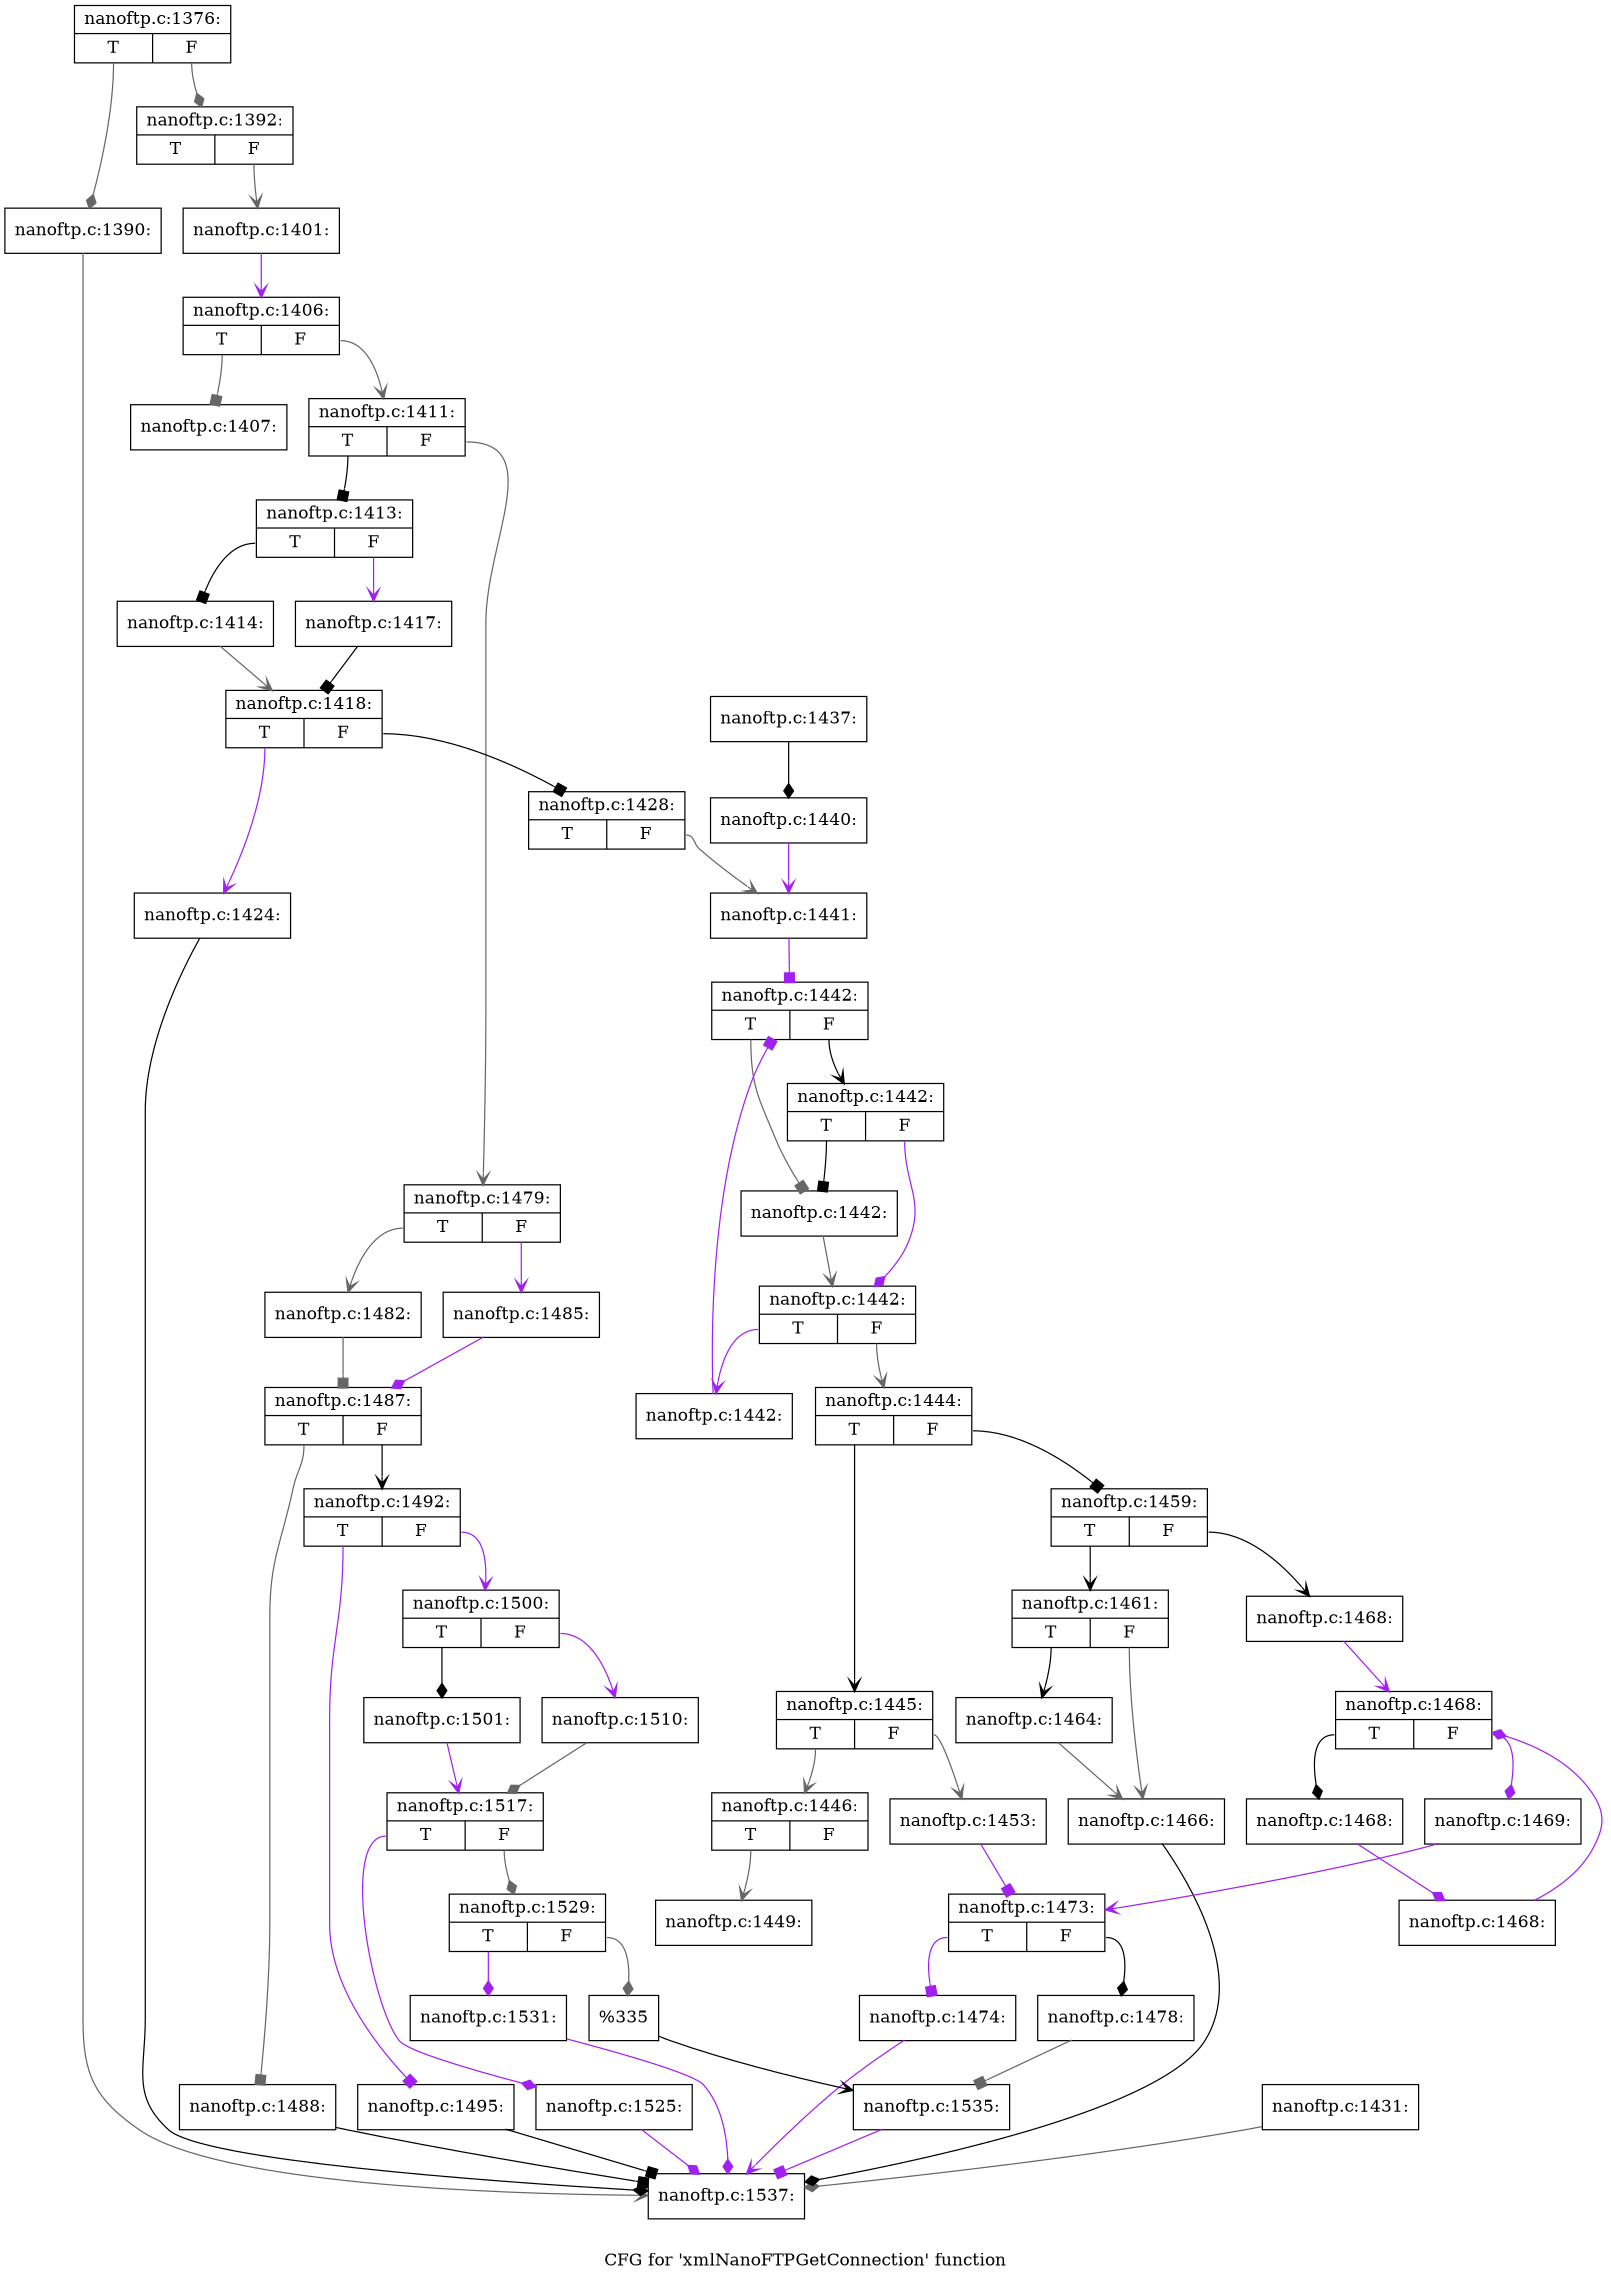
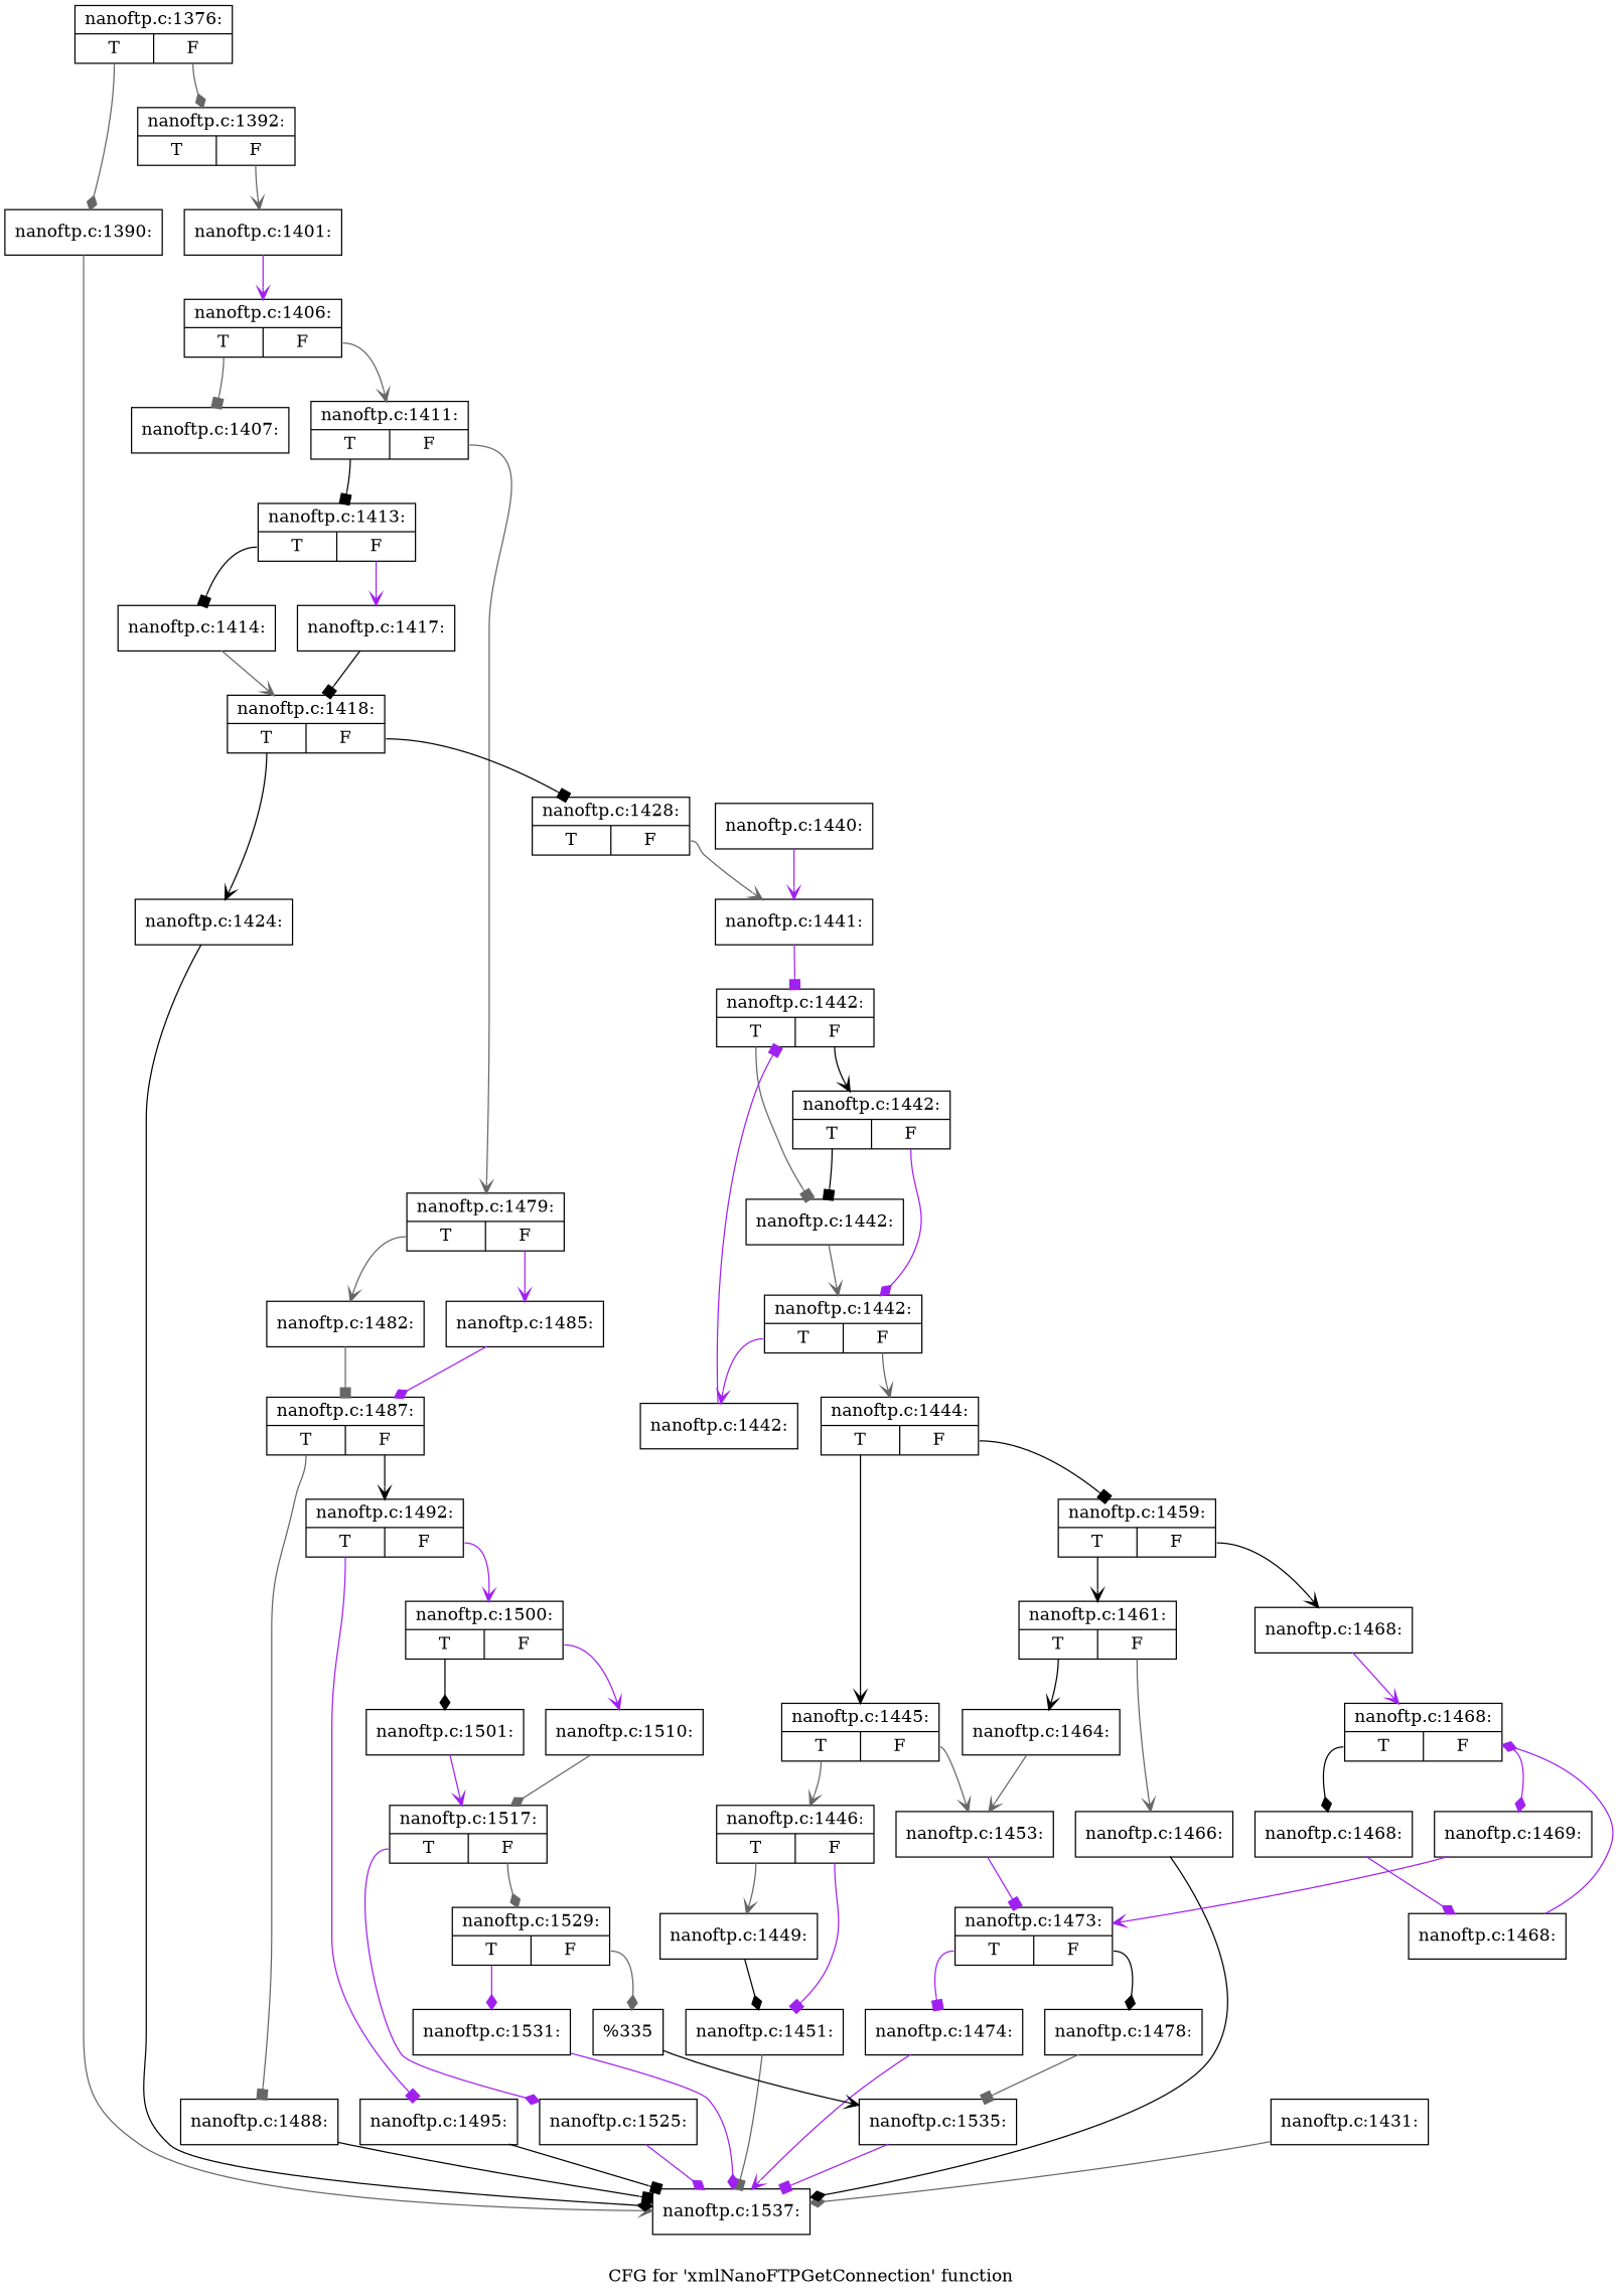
  digraph {
    label="CFG for 'xmlNanoFTPGetConnection' function"
    node [shape=record]
    edge [arrowhead=vee color=purple]
    n1 [label="{nanoftp.c:1376:|{<s0>T|<s1>F}}"]
    n2 [label="{nanoftp.c:1390:}"]
    n3 [label="{nanoftp.c:1392:|{<s0>T|<s1>F}}"]
    n4 [label="{nanoftp.c:1537:}"]
    n5 [label="{nanoftp.c:1401:}"]
    n6 [label="{nanoftp.c:1406:|{<s0>T|<s1>F}}"]
    n7 [label="{nanoftp.c:1407:}"]
    n8 [label="{nanoftp.c:1411:|{<s0>T|<s1>F}}"]
    n9 [label="{nanoftp.c:1413:|{<s0>T|<s1>F}}"]
    n10 [label="{nanoftp.c:1479:|{<s0>T|<s1>F}}"]
    n11 [label="{nanoftp.c:1414:}"]
    n12 [label="{nanoftp.c:1417:}"]
    n13 [label="{nanoftp.c:1482:}"]
    n14 [label="{nanoftp.c:1485:}"]
    n15 [label="{nanoftp.c:1418:|{<s0>T|<s1>F}}"]
    n16 [label="{nanoftp.c:1487:|{<s0>T|<s1>F}}"]
    n17 [label="{nanoftp.c:1424:}"]
    n18 [label="{nanoftp.c:1428:|{<s0>T|<s1>F}}"]
    n19 [label="{nanoftp.c:1441:}"]
    n20 [label="{nanoftp.c:1442:|{<s0>T|<s1>F}}"]
    n21 [label="{nanoftp.c:1431:}"]
-   n22 [label="{nanoftp.c:1437:}"]
    n23 [label="{nanoftp.c:1440:}"]
    n24 [label="{nanoftp.c:1442:}"]
    n25 [label="{nanoftp.c:1442:|{<s0>T|<s1>F}}"]
    n26 [label="{nanoftp.c:1442:|{<s0>T|<s1>F}}"]
    n27 [label="{nanoftp.c:1442:}"]
    n28 [label="{nanoftp.c:1444:|{<s0>T|<s1>F}}"]
    n29 [label="{nanoftp.c:1445:|{<s0>T|<s1>F}}"]
    n30 [label="{nanoftp.c:1459:|{<s0>T|<s1>F}}"]
    n31 [label="{nanoftp.c:1446:|{<s0>T|<s1>F}}"]
    n32 [label="{nanoftp.c:1453:}"]
    n33 [label="{nanoftp.c:1461:|{<s0>T|<s1>F}}"]
    n34 [label="{nanoftp.c:1468:}"]
    n35 [label="{nanoftp.c:1449:}"]
+   n36 [label="{nanoftp.c:1451:}"]
    n37 [label="{nanoftp.c:1473:|{<s0>T|<s1>F}}"]
    n38 [label="{nanoftp.c:1464:}"]
    n39 [label="{nanoftp.c:1466:}"]
    n40 [label="{nanoftp.c:1468:|{<s0>T|<s1>F}}"]
    n41 [label="{nanoftp.c:1474:}"]
    n42 [label="{nanoftp.c:1478:}"]
    n43 [label="{nanoftp.c:1535:}"]
    n44 [label="{nanoftp.c:1468:}"]
    n45 [label="{nanoftp.c:1469:}"]
    n46 [label="{nanoftp.c:1468:}"]
    n47 [label="{nanoftp.c:1488:}"]
    n48 [label="{nanoftp.c:1492:|{<s0>T|<s1>F}}"]
    n49 [label="{nanoftp.c:1495:}"]
    n50 [label="{nanoftp.c:1500:|{<s0>T|<s1>F}}"]
    n51 [label="{nanoftp.c:1501:}"]
    n52 [label="{nanoftp.c:1510:}"]
    n53 [label="{nanoftp.c:1517:|{<s0>T|<s1>F}}"]
    n54 [label="{nanoftp.c:1525:}"]
    n55 [label="{nanoftp.c:1529:|{<s0>T|<s1>F}}"]
    n56 [label="{nanoftp.c:1531:}"]
    n57 [label="{%335}"]
    n1 -> n2 [arrowhead=diamond color=gray40 tailport=s0]
    n1 -> n3 [arrowhead=diamond color=gray40 tailport=s1]
    n2 -> n4 [color=gray40]
    n3 -> n5 [color=gray40 tailport=s1]
    n5 -> n6
    n6 -> n7 [arrowhead=box color=gray40 tailport=s0]
    n6 -> n8 [color=gray40 tailport=s1]
    n8 -> n9 [arrowhead=box color=black tailport=s0]
    n8 -> n10 [color=gray40 tailport=s1]
    n9 -> n11 [arrowhead=box color=black tailport=s0]
    n9 -> n12 [tailport=s1]
    n10 -> n13 [color=gray40 tailport=s0]
    n10 -> n14 [tailport=s1]
    n11 -> n15 [color=gray40]
    n12 -> n15 [arrowhead=box color=black]
    n13 -> n16 [arrowhead=box color=gray40]
    n14 -> n16 [arrowhead=diamond]
-   n15 -> n17 [tailport=s0]
+   n15 -> n17 [color=black tailport=s0]
    n15 -> n18 [arrowhead=box color=black tailport=s1]
    n16 -> n47 [arrowhead=box color=gray40 tailport=s0]
    n16 -> n48 [color=black tailport=s1]
    n17 -> n4 [arrowhead=diamond color=black]
    n18 -> n19 [color=gray40 tailport=s1]
    n19 -> n20 [arrowhead=box]
    n20 -> n24 [arrowhead=box color=gray40 tailport=s0]
    n20 -> n25 [color=black tailport=s1]
    n21 -> n4 [arrowhead=diamond color=gray40]
-   n22 -> n23 [arrowhead=diamond color=black]
    n23 -> n19
    n24 -> n26 [color=gray40]
    n25 -> n24 [arrowhead=box color=black tailport=s0]
    n25 -> n26 [arrowhead=diamond tailport=s1]
    n26 -> n27 [tailport=s0]
    n26 -> n28 [color=gray40 tailport=s1]
    n27 -> n20 [arrowhead=box]
    n28 -> n29 [color=black tailport=s0]
    n28 -> n30 [arrowhead=box color=black tailport=s1]
    n29 -> n31 [color=gray40 tailport=s0]
    n29 -> n32 [color=gray40 tailport=s1]
    n30 -> n33 [color=black tailport=s0]
    n30 -> n34 [color=black tailport=s1]
    n31 -> n35 [color=gray40 tailport=s0]
+   n31 -> n36 [arrowhead=box tailport=s1]
    n32 -> n37 [arrowhead=box]
    n33 -> n38 [color=black tailport=s0]
    n33 -> n39 [color=gray40 tailport=s1]
    n34 -> n40
+   n35 -> n36 [arrowhead=diamond color=black]
+   n36 -> n4 [arrowhead=box color=gray40]
    n37 -> n41 [arrowhead=box tailport=s0]
    n37 -> n42 [arrowhead=diamond color=black tailport=s1]
-   n38 -> n39 [color=gray40]
+   n38 -> n32 [color=gray40]
    n39 -> n4 [arrowhead=diamond color=black]
    n40 -> n44 [arrowhead=diamond color=black tailport=s0]
    n40 -> n45 [arrowhead=diamond tailport=s1]
    n41 -> n4
    n42 -> n43 [arrowhead=box color=gray40]
    n43 -> n4 [arrowhead=box]
    n44 -> n46 [arrowhead=diamond]
    n45 -> n37
    n46 -> n40 [arrowhead=diamond]
    n47 -> n4 [arrowhead=box color=black]
    n48 -> n49 [arrowhead=box tailport=s0]
    n48 -> n50 [tailport=s1]
    n49 -> n4 [arrowhead=box color=black]
    n50 -> n51 [arrowhead=diamond color=black tailport=s0]
    n50 -> n52 [tailport=s1]
    n51 -> n53
    n52 -> n53 [arrowhead=diamond color=gray40]
    n53 -> n54 [arrowhead=diamond tailport=s0]
    n53 -> n55 [arrowhead=diamond color=gray40 tailport=s1]
    n54 -> n4 [arrowhead=diamond]
    n55 -> n56 [arrowhead=diamond tailport=s0]
    n55 -> n57 [arrowhead=diamond color=gray40 tailport=s1]
    n56 -> n4 [arrowhead=diamond]
    n57 -> n43 [color=black]
  }
